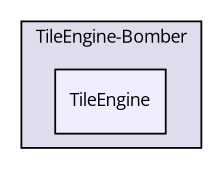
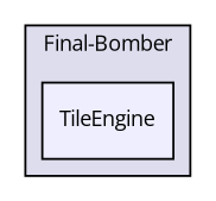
  digraph {
    compound=true
    fontname="Open Sans"
    n1 [fillcolor="#eeeeff" fontname="Open Sans" fontsize=10 label=TileEngine pencolor=black shape=box style=filled]
    subgraph cluster_1 {
      bgcolor="#ddddee"
      fontsize=10
-     label="TileEngine-Bomber"
+     label="Final-Bomber"
      pencolor=black
      n1
    }
  }
